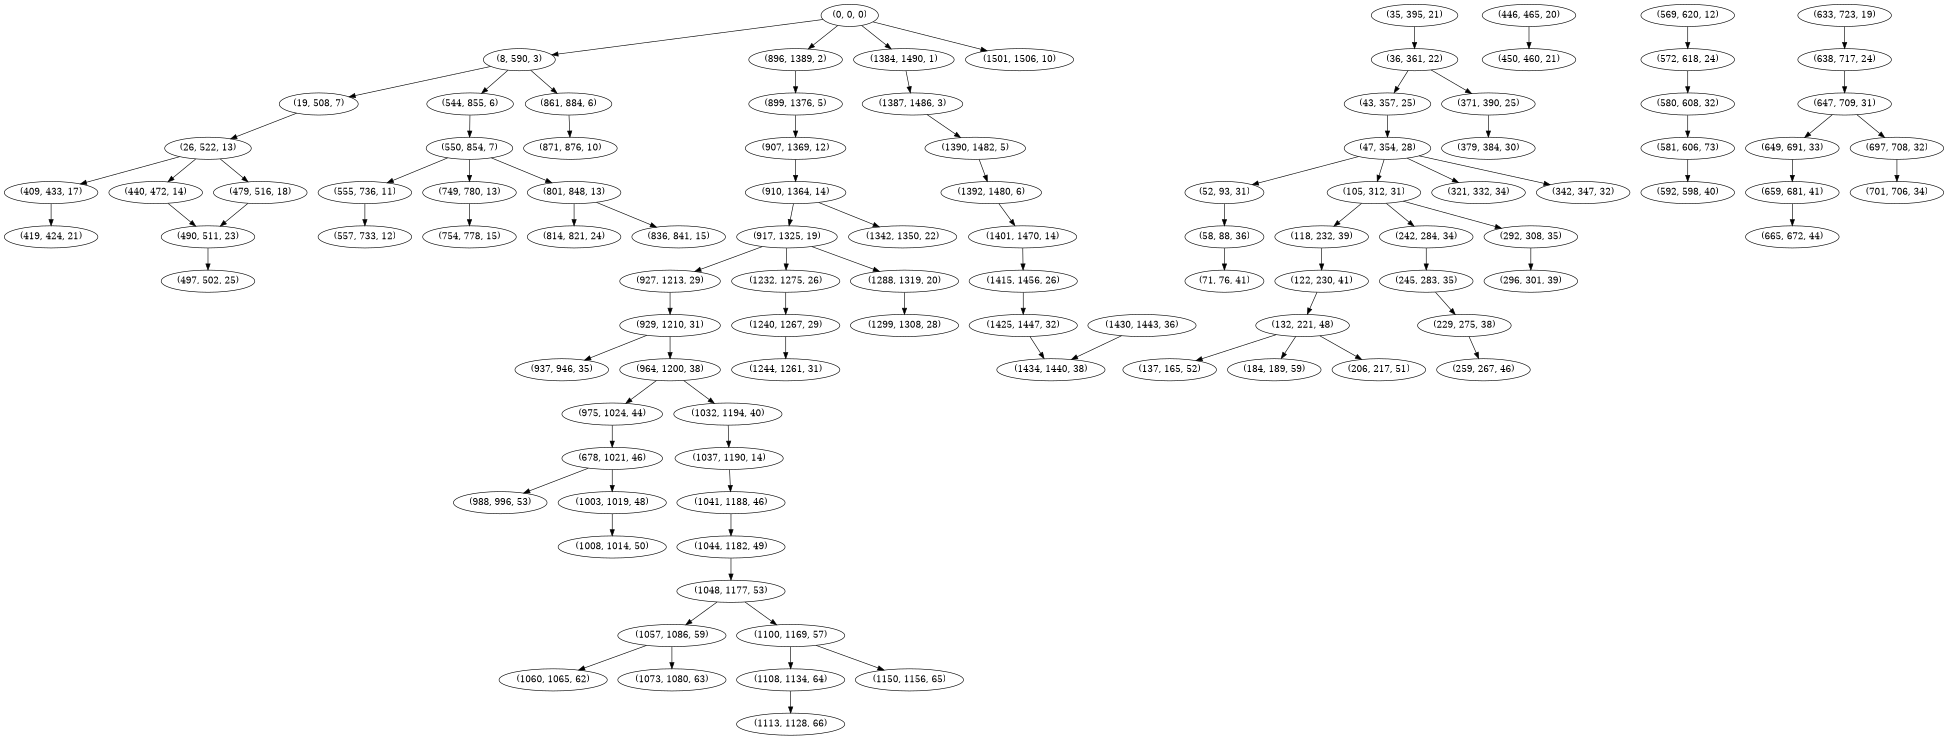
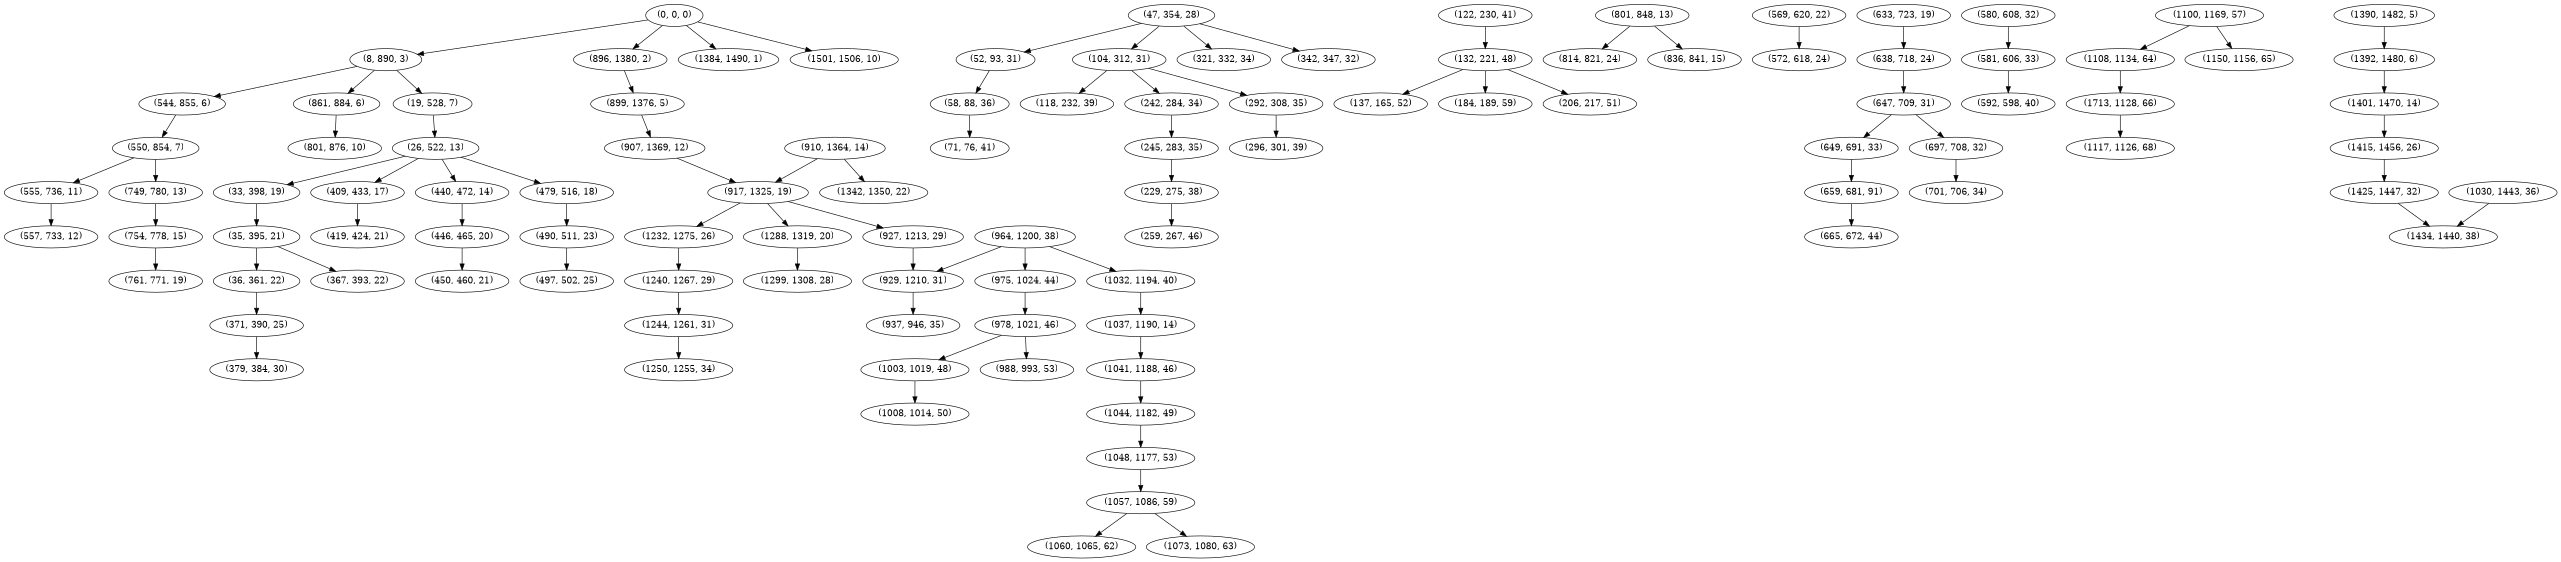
  digraph {
    "(0, 0, 0)"
-   "(8, 890, 3)" [label="(8, 590, 3)"]
-   "(896, 1380, 2)" [label="(896, 1389, 2)"]
+   "(8, 890, 3)"
+   "(896, 1380, 2)"
    "(1384, 1490, 1)"
    "(1501, 1506, 10)"
-   "(19, 528, 7)" [label="(19, 508, 7)"]
+   "(19, 528, 7)"
    "(544, 855, 6)"
    "(861, 884, 6)"
    "(899, 1376, 5)"
-   "(1387, 1486, 3)"
    "(26, 522, 13)"
    "(550, 854, 7)"
-   "(871, 876, 10)"
+   "(871, 876, 10)" [label="(801, 876, 10)"]
+   "(33, 398, 19)"
    "(409, 433, 17)"
    "(440, 472, 14)"
    "(479, 516, 18)"
    "(35, 395, 21)"
    "(419, 424, 21)"
    "(446, 465, 20)"
    "(490, 511, 23)"
    "(36, 361, 22)"
-   "(43, 357, 25)"
+   "(367, 393, 22)"
    "(371, 390, 25)"
    "(47, 354, 28)"
    "(52, 93, 31)"
-   "(104, 312, 31)" [label="(105, 312, 31)"]
+   "(104, 312, 31)"
    "(321, 332, 34)"
    "(342, 347, 32)"
    n31 [label="(58, 88, 36)"]
    "(118, 232, 39)"
    "(242, 284, 34)"
    "(292, 308, 35)"
    "(71, 76, 41)"
    "(122, 230, 41)"
    "(245, 283, 35)"
    "(296, 301, 39)"
    "(132, 221, 48)"
    "(137, 165, 52)"
    "(184, 189, 59)"
    "(206, 217, 51)"
    n43 [label="(229, 275, 38)"]
    "(259, 267, 46)"
    "(379, 384, 30)"
    "(450, 460, 21)"
    "(497, 502, 25)"
    "(555, 736, 11)"
    "(749, 780, 13)"
    "(801, 848, 13)"
    "(557, 733, 12)"
    "(754, 778, 15)"
    "(814, 821, 24)"
    "(836, 841, 15)"
-   "(569, 620, 22)" [label="(569, 620, 12)"]
+   "(569, 620, 22)"
    "(572, 618, 24)"
    "(633, 723, 19)"
-   "(638, 717, 24)"
+   "(638, 717, 24)" [label="(638, 718, 24)"]
    "(580, 608, 32)"
-   "(581, 606, 33)" [label="(581, 606, 73)"]
+   "(581, 606, 33)"
    "(592, 598, 40)"
    "(647, 709, 31)"
    "(649, 691, 33)"
    "(697, 708, 32)"
-   "(659, 681, 41)"
+   "(659, 681, 41)" [label="(659, 681, 91)"]
    "(701, 706, 34)"
    "(665, 672, 44)"
+   "(761, 771, 19)"
    "(907, 1369, 12)"
    "(910, 1364, 14)"
    "(917, 1325, 19)"
    "(1342, 1350, 22)"
    "(927, 1213, 29)"
    "(1232, 1275, 26)"
    "(1288, 1319, 20)"
    "(929, 1210, 31)"
    "(1240, 1267, 29)"
    "(1299, 1308, 28)"
    "(937, 946, 35)"
    "(964, 1200, 38)"
    "(975, 1024, 44)"
    "(1032, 1194, 40)"
-   "(978, 1021, 46)" [label="(678, 1021, 46)"]
+   "(978, 1021, 46)"
    n84 [label="(1037, 1190, 14)"]
-   "(988, 993, 53)" [label="(988, 996, 53)"]
+   "(988, 993, 53)"
    "(1003, 1019, 48)"
    "(1008, 1014, 50)"
    "(1041, 1188, 46)"
    "(1044, 1182, 49)"
    "(1048, 1177, 53)"
    "(1057, 1086, 59)"
    "(1100, 1169, 57)"
    "(1060, 1065, 62)"
    "(1073, 1080, 63)"
    "(1108, 1134, 64)"
    "(1150, 1156, 65)"
-   "(1113, 1128, 66)"
+   "(1113, 1128, 66)" [label="(1713, 1128, 66)"]
+   "(1117, 1126, 68)"
    "(1244, 1261, 31)"
+   "(1250, 1255, 34)"
    "(1390, 1482, 5)"
    "(1392, 1480, 6)"
    "(1401, 1470, 14)"
    "(1415, 1456, 26)"
    "(1425, 1447, 32)"
    "(1434, 1440, 38)"
-   "(1430, 1443, 36)"
+   "(1430, 1443, 36)" [label="(1030, 1443, 36)"]
    "(0, 0, 0)" -> "(8, 890, 3)"
    "(0, 0, 0)" -> "(896, 1380, 2)"
    "(0, 0, 0)" -> "(1384, 1490, 1)"
    "(0, 0, 0)" -> "(1501, 1506, 10)"
    "(8, 890, 3)" -> "(19, 528, 7)"
    "(8, 890, 3)" -> "(544, 855, 6)"
    "(8, 890, 3)" -> "(861, 884, 6)"
    "(896, 1380, 2)" -> "(899, 1376, 5)"
-   "(1384, 1490, 1)" -> "(1387, 1486, 3)"
    "(19, 528, 7)" -> "(26, 522, 13)"
    "(544, 855, 6)" -> "(550, 854, 7)"
    "(861, 884, 6)" -> "(871, 876, 10)"
    "(899, 1376, 5)" -> "(907, 1369, 12)"
-   "(1387, 1486, 3)" -> "(1390, 1482, 5)"
+   "(26, 522, 13)" -> "(33, 398, 19)"
    "(26, 522, 13)" -> "(409, 433, 17)"
    "(26, 522, 13)" -> "(440, 472, 14)"
    "(26, 522, 13)" -> "(479, 516, 18)"
    "(550, 854, 7)" -> "(555, 736, 11)"
    "(550, 854, 7)" -> "(749, 780, 13)"
-   "(550, 854, 7)" -> "(801, 848, 13)"
+   "(33, 398, 19)" -> "(35, 395, 21)"
    "(409, 433, 17)" -> "(419, 424, 21)"
-   "(440, 472, 14)" -> "(490, 511, 23)"
+   "(440, 472, 14)" -> "(446, 465, 20)"
    "(479, 516, 18)" -> "(490, 511, 23)"
    "(35, 395, 21)" -> "(36, 361, 22)"
+   "(35, 395, 21)" -> "(367, 393, 22)"
    "(446, 465, 20)" -> "(450, 460, 21)"
    "(490, 511, 23)" -> "(497, 502, 25)"
-   "(36, 361, 22)" -> "(43, 357, 25)"
    "(36, 361, 22)" -> "(371, 390, 25)"
-   "(43, 357, 25)" -> "(47, 354, 28)"
    "(371, 390, 25)" -> "(379, 384, 30)"
    "(47, 354, 28)" -> "(52, 93, 31)"
    "(47, 354, 28)" -> "(104, 312, 31)"
    "(47, 354, 28)" -> "(321, 332, 34)"
    "(47, 354, 28)" -> "(342, 347, 32)"
    "(52, 93, 31)" -> n31
    "(104, 312, 31)" -> "(118, 232, 39)"
    "(104, 312, 31)" -> "(242, 284, 34)"
    "(104, 312, 31)" -> "(292, 308, 35)"
    n31 -> "(71, 76, 41)"
-   "(118, 232, 39)" -> "(122, 230, 41)"
    "(242, 284, 34)" -> "(245, 283, 35)"
    "(292, 308, 35)" -> "(296, 301, 39)"
    "(122, 230, 41)" -> "(132, 221, 48)"
    "(245, 283, 35)" -> n43
    "(132, 221, 48)" -> "(137, 165, 52)"
    "(132, 221, 48)" -> "(184, 189, 59)"
    "(132, 221, 48)" -> "(206, 217, 51)"
    n43 -> "(259, 267, 46)"
    "(555, 736, 11)" -> "(557, 733, 12)"
    "(749, 780, 13)" -> "(754, 778, 15)"
    "(801, 848, 13)" -> "(814, 821, 24)"
    "(801, 848, 13)" -> "(836, 841, 15)"
+   "(754, 778, 15)" -> "(761, 771, 19)"
    "(569, 620, 22)" -> "(572, 618, 24)"
-   "(572, 618, 24)" -> "(580, 608, 32)"
    "(633, 723, 19)" -> "(638, 717, 24)"
    "(638, 717, 24)" -> "(647, 709, 31)"
    "(580, 608, 32)" -> "(581, 606, 33)"
    "(581, 606, 33)" -> "(592, 598, 40)"
    "(647, 709, 31)" -> "(649, 691, 33)"
    "(647, 709, 31)" -> "(697, 708, 32)"
    "(649, 691, 33)" -> "(659, 681, 41)"
    "(697, 708, 32)" -> "(701, 706, 34)"
    "(659, 681, 41)" -> "(665, 672, 44)"
-   "(907, 1369, 12)" -> "(910, 1364, 14)"
+   "(907, 1369, 12)" -> "(917, 1325, 19)"
    "(910, 1364, 14)" -> "(917, 1325, 19)"
    "(910, 1364, 14)" -> "(1342, 1350, 22)"
    "(917, 1325, 19)" -> "(927, 1213, 29)"
    "(917, 1325, 19)" -> "(1232, 1275, 26)"
    "(917, 1325, 19)" -> "(1288, 1319, 20)"
    "(927, 1213, 29)" -> "(929, 1210, 31)"
    "(1232, 1275, 26)" -> "(1240, 1267, 29)"
    "(1288, 1319, 20)" -> "(1299, 1308, 28)"
    "(929, 1210, 31)" -> "(937, 946, 35)"
-   "(929, 1210, 31)" -> "(964, 1200, 38)"
+   "(964, 1200, 38)" -> "(929, 1210, 31)"
    "(1240, 1267, 29)" -> "(1244, 1261, 31)"
    "(964, 1200, 38)" -> "(975, 1024, 44)"
    "(964, 1200, 38)" -> "(1032, 1194, 40)"
    "(975, 1024, 44)" -> "(978, 1021, 46)"
    "(1032, 1194, 40)" -> n84
    "(978, 1021, 46)" -> "(988, 993, 53)"
    "(978, 1021, 46)" -> "(1003, 1019, 48)"
    n84 -> "(1041, 1188, 46)"
    "(1003, 1019, 48)" -> "(1008, 1014, 50)"
    "(1041, 1188, 46)" -> "(1044, 1182, 49)"
    "(1044, 1182, 49)" -> "(1048, 1177, 53)"
    "(1048, 1177, 53)" -> "(1057, 1086, 59)"
-   "(1048, 1177, 53)" -> "(1100, 1169, 57)"
    "(1057, 1086, 59)" -> "(1060, 1065, 62)"
    "(1057, 1086, 59)" -> "(1073, 1080, 63)"
    "(1100, 1169, 57)" -> "(1108, 1134, 64)"
    "(1100, 1169, 57)" -> "(1150, 1156, 65)"
    "(1108, 1134, 64)" -> "(1113, 1128, 66)"
+   "(1113, 1128, 66)" -> "(1117, 1126, 68)"
+   "(1244, 1261, 31)" -> "(1250, 1255, 34)"
    "(1390, 1482, 5)" -> "(1392, 1480, 6)"
    "(1392, 1480, 6)" -> "(1401, 1470, 14)"
    "(1401, 1470, 14)" -> "(1415, 1456, 26)"
    "(1415, 1456, 26)" -> "(1425, 1447, 32)"
    "(1425, 1447, 32)" -> "(1434, 1440, 38)"
    "(1430, 1443, 36)" -> "(1434, 1440, 38)"
  }
